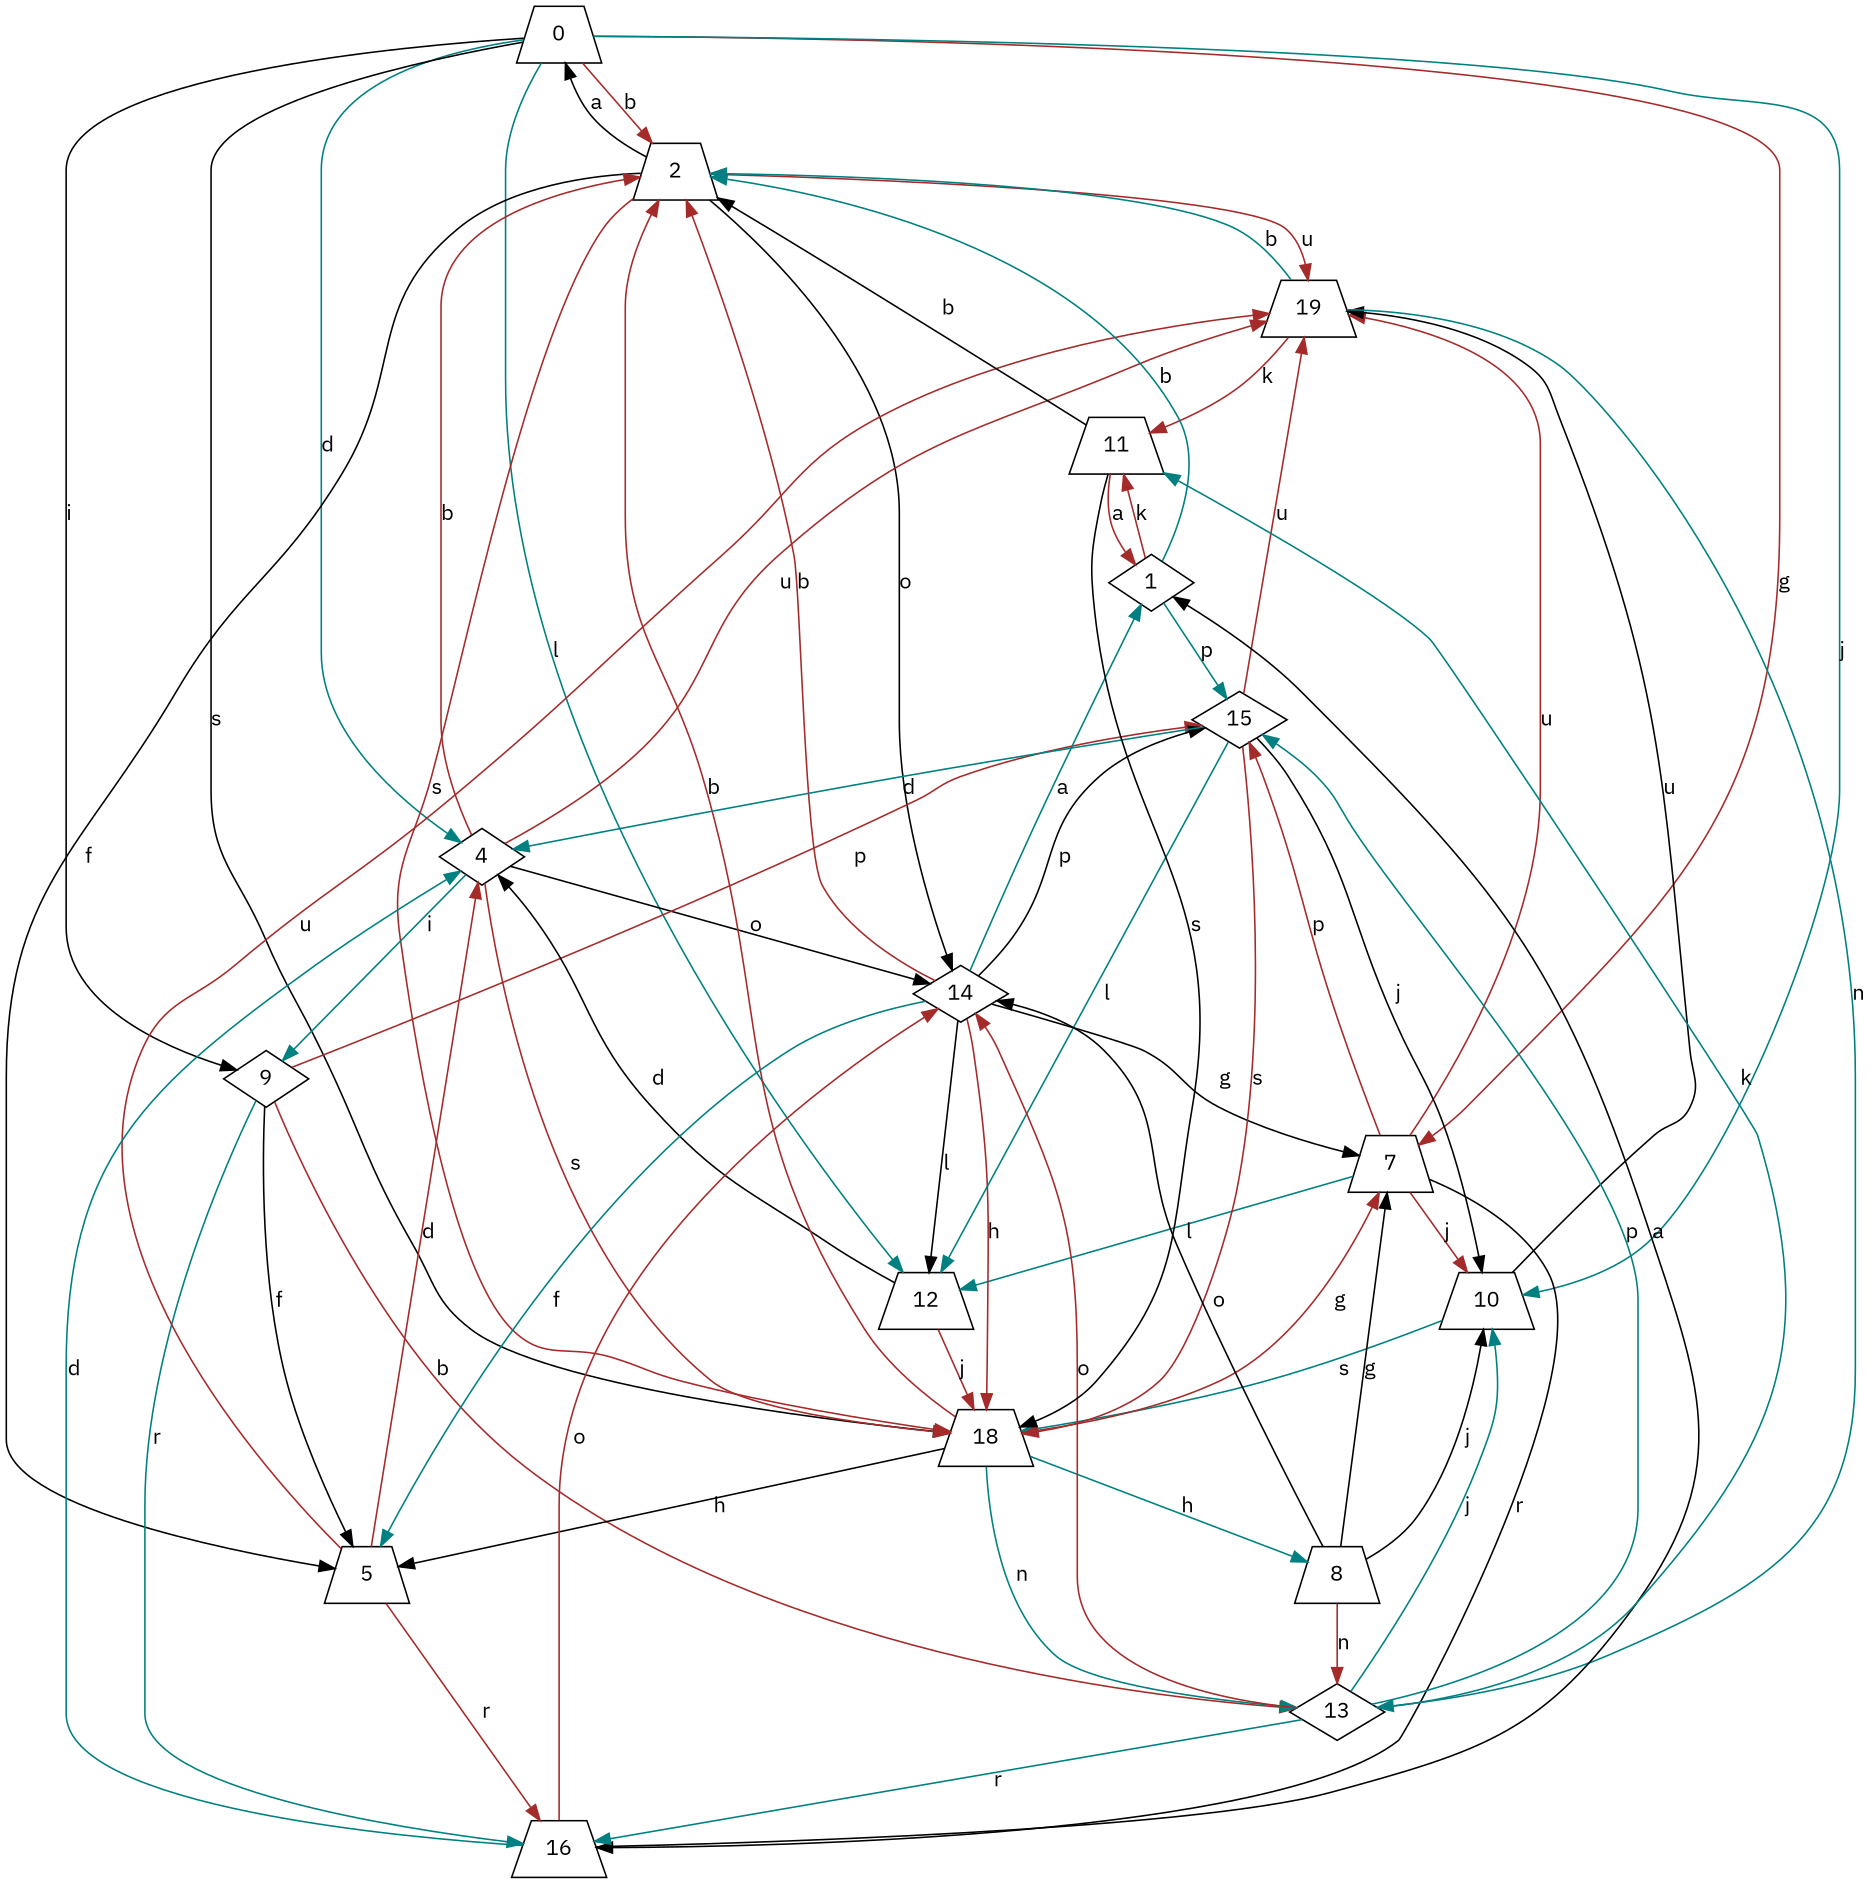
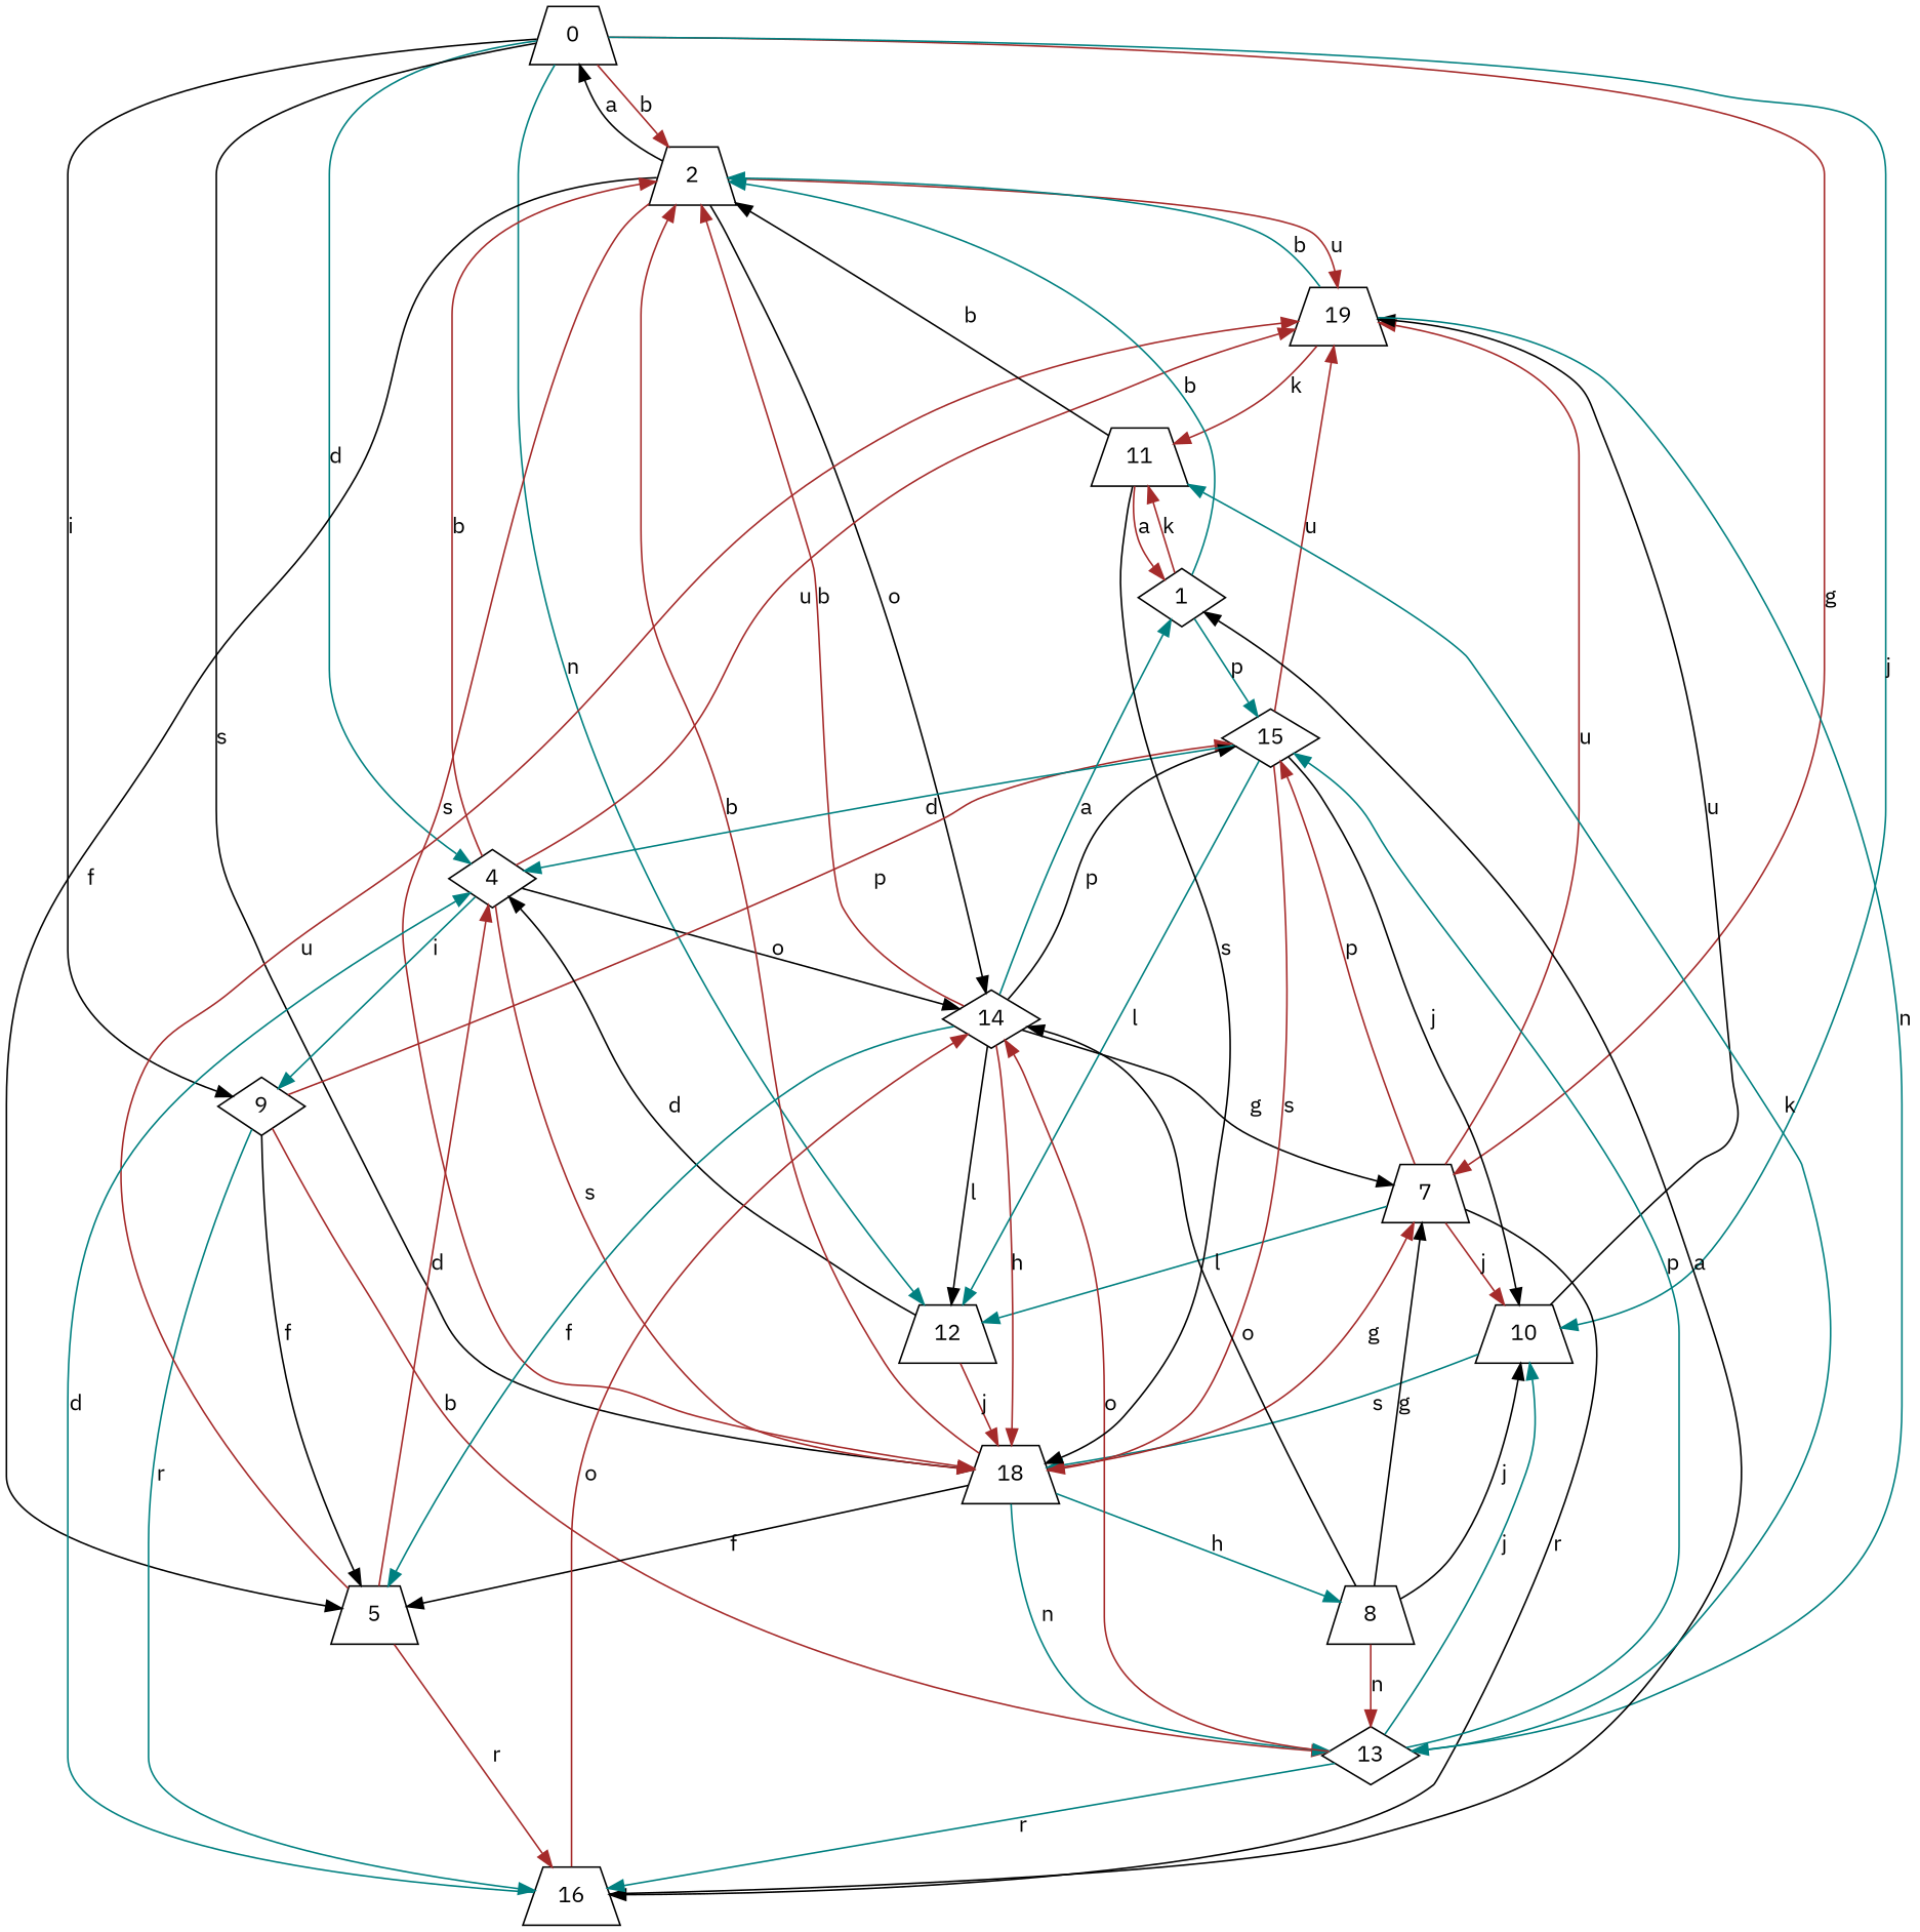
  strict digraph {
    fontname="IBM Plex Sans"
    node [fontname="IBM Plex Sans" shape=trapezium]
    edge [color=brown fontname="IBM Plex Sans"]
    0
    2
    4 [shape=diamond]
    7
    9 [shape=diamond]
    10
    12
    18
    5
    14 [shape=diamond]
    19
    15 [shape=diamond]
    16
    13 [shape=diamond]
    8
    1 [shape=diamond]
    11
    0 -> 2 [label=b]
    0 -> 4 [color=teal label=d]
    0 -> 7 [label=g]
    0 -> 9 [color=black label=i]
    0 -> 10 [color=teal label=j]
-   0 -> 12 [color=teal label=l]
+   0 -> 12 [color=teal label=n]
    0 -> 18 [color=black label=s]
    2 -> 0 [color=black label=a]
    2 -> 18 [label=s]
    2 -> 5 [color=black label=f]
    2 -> 14 [color=black label=o]
    2 -> 19 [label=u]
    4 -> 2 [label=b]
    4 -> 9 [color=teal label=i]
    4 -> 18 [label=s]
    4 -> 14 [color=black label=o]
    4 -> 19 [label=u]
    7 -> 10 [label=j]
    7 -> 12 [color=teal label=l]
    7 -> 19 [label=u]
    7 -> 15 [label=p]
    7 -> 16 [color=black label=r]
    9 -> 5 [color=black label=f]
    9 -> 15 [label=p]
    9 -> 16 [color=teal label=r]
    9 -> 13 [label=b]
    10 -> 18 [color=teal label=s]
    10 -> 19 [color=black label=u]
    12 -> 4 [color=black label=d]
    12 -> 18 [label=j]
    18 -> 2 [label=b]
    18 -> 7 [label=g]
-   18 -> 5 [color=black label=h]
+   18 -> 5 [color=black label=f]
    18 -> 13 [color=teal label=n]
    18 -> 8 [color=teal label=h]
    5 -> 4 [label=d]
    5 -> 19 [label=u]
    5 -> 16 [label=r]
    14 -> 2 [label=b]
    14 -> 7 [color=black label=g]
    14 -> 12 [color=black label=l]
    14 -> 18 [label=h]
    14 -> 5 [color=teal label=f]
    14 -> 15 [color=black label=p]
    14 -> 1 [color=teal label=a]
    19 -> 2 [color=teal label=b]
    19 -> 13 [color=teal label=n]
    19 -> 11 [label=k]
    15 -> 4 [color=teal label=d]
    15 -> 10 [color=black label=j]
    15 -> 12 [color=teal label=l]
    15 -> 18 [label=s]
    15 -> 19 [label=u]
    16 -> 4 [color=teal label=d]
    16 -> 14 [label=o]
    16 -> 1 [color=black label=a]
    13 -> 10 [color=teal label=j]
    13 -> 14 [label=o]
    13 -> 15 [color=teal label=p]
    13 -> 16 [color=teal label=r]
    13 -> 11 [color=teal label=k]
    8 -> 7 [color=black label=g]
    8 -> 10 [color=black label=j]
    8 -> 14 [color=black label=o]
    8 -> 13 [label=n]
    1 -> 2 [color=teal label=b]
    1 -> 15 [color=teal label=p]
    1 -> 11 [label=k]
    11 -> 2 [color=black label=b]
    11 -> 18 [color=black label=s]
    11 -> 1 [label=a]
  }
